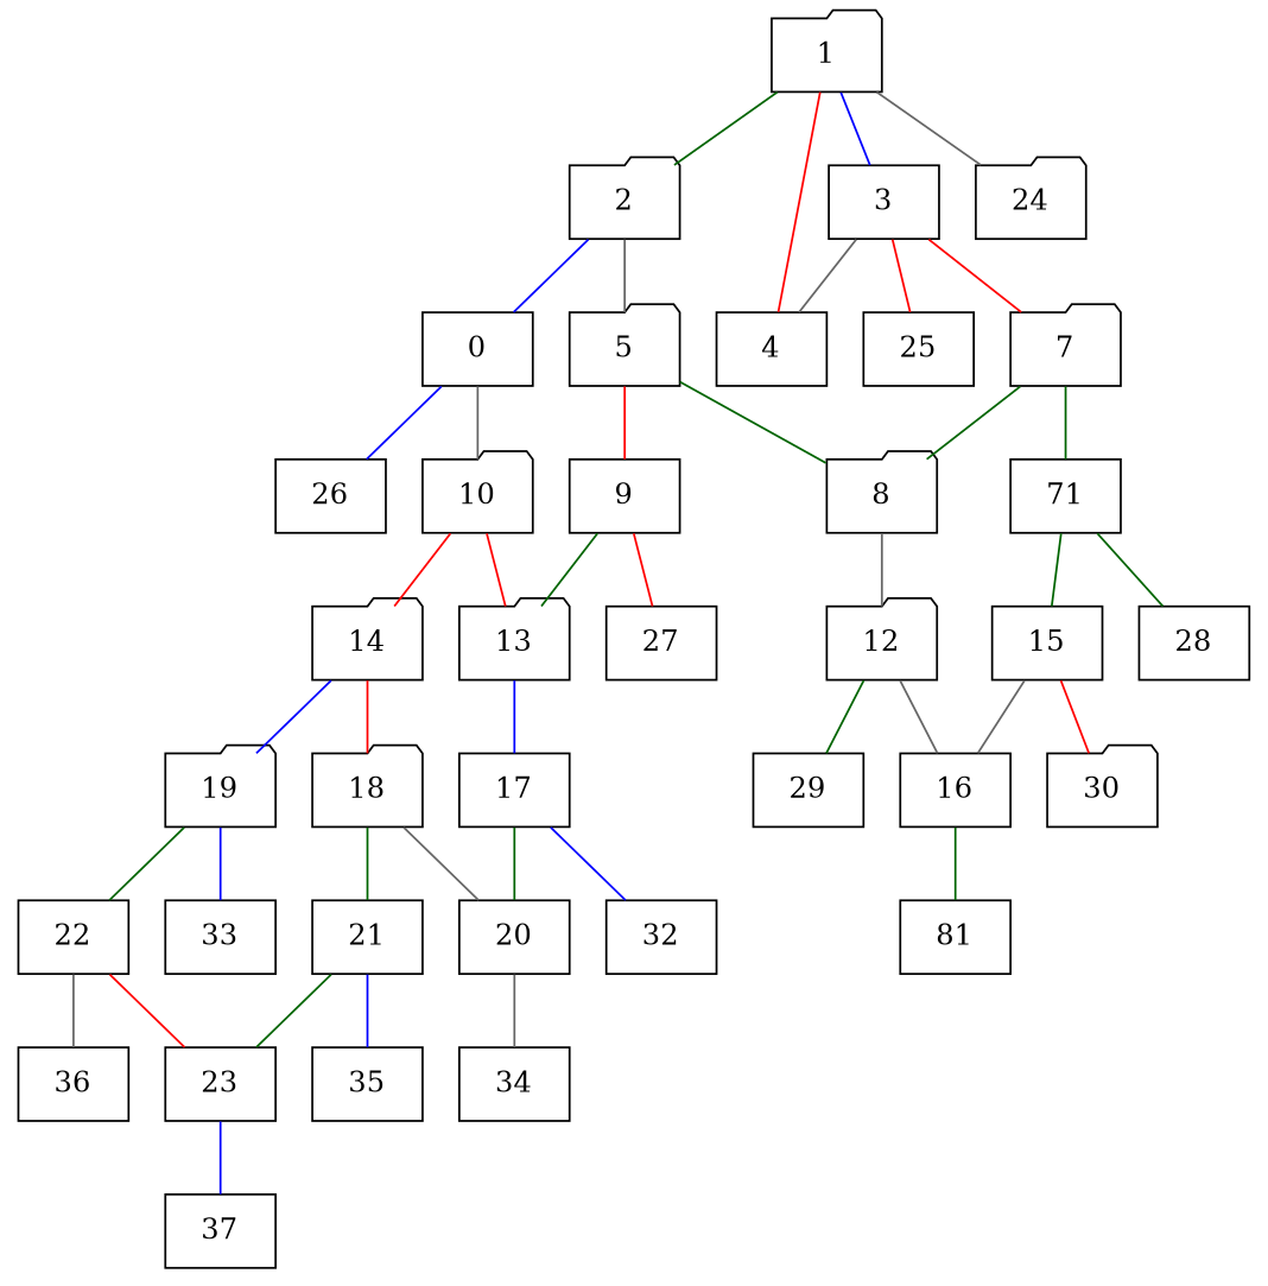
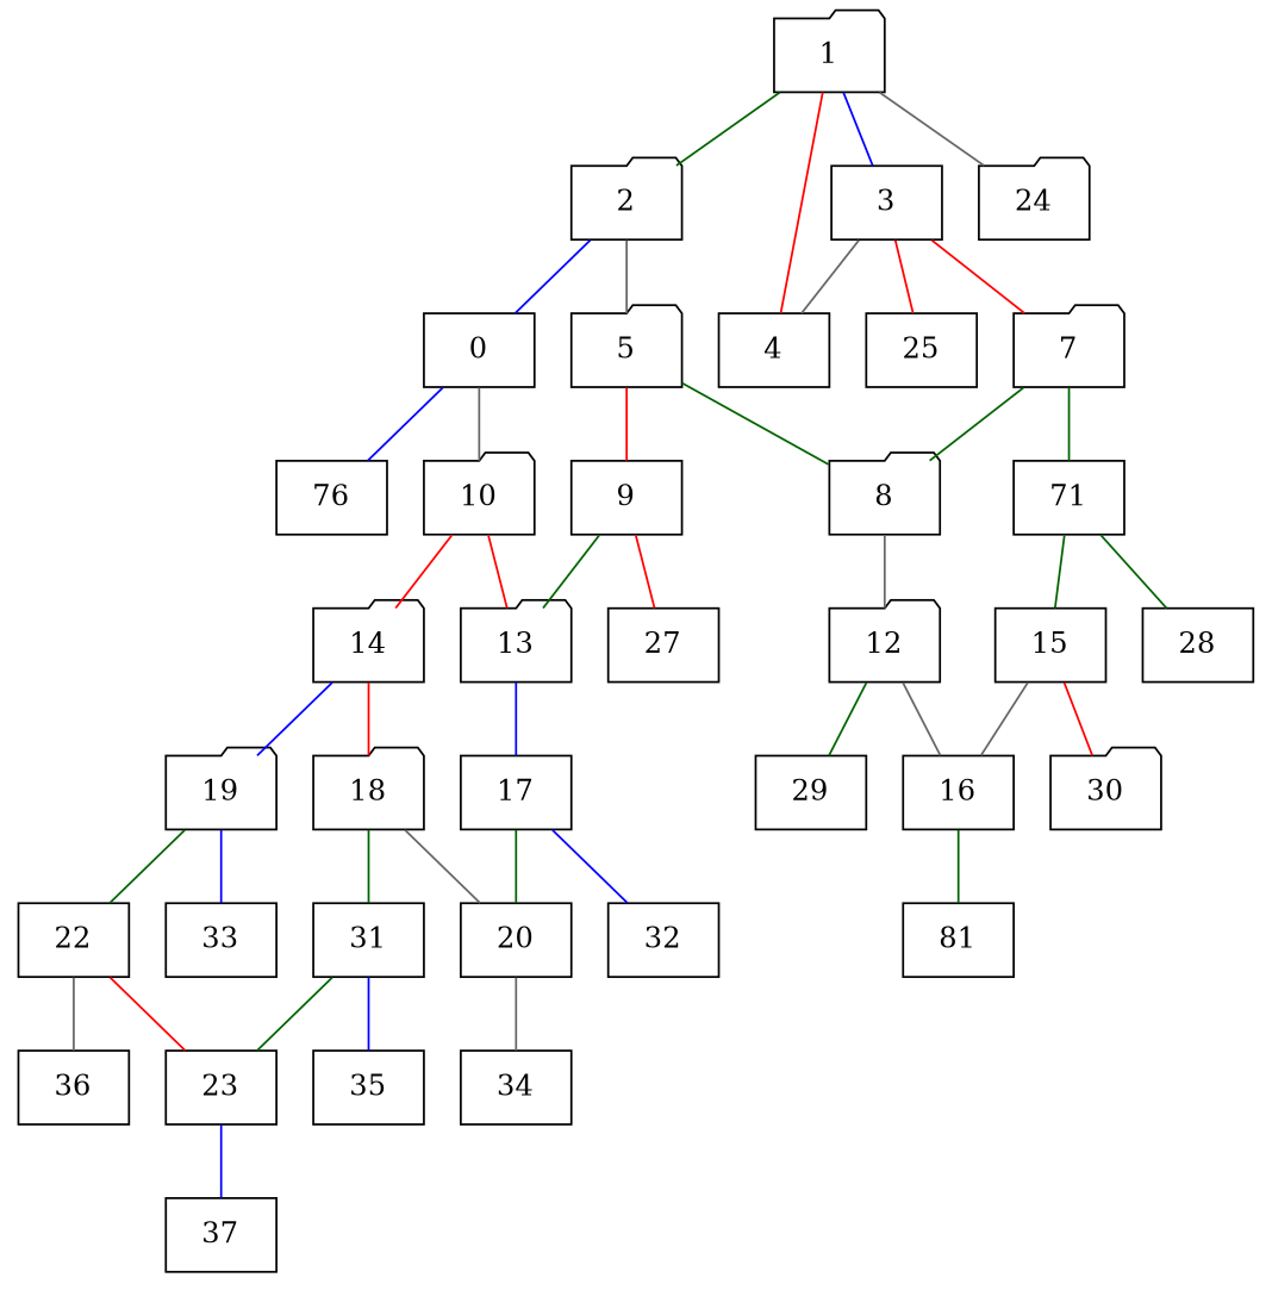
  graph {
    node [chem=C shape=box]
    edge [color=darkgreen valence=1]
    1 [shape=folder]
    2 [shape=folder]
    3
    4 [chem=O]
    24 [chem=H shape=folder]
    5 [shape=folder]
    n7 [label=0]
    7 [shape=folder]
    25 [chem=H]
    8 [shape=folder]
    9
    10 [shape=folder]
-   26 [chem=H]
+   26 [chem=H label=76]
    n14 [label=71]
    12 [shape=folder]
    13 [shape=folder]
    27 [chem=H]
    14 [shape=folder]
    15
    28 [chem=H]
    16
    29 [chem=H]
    17
    18 [shape=folder]
    19 [shape=folder]
    30 [chem=H shape=folder]
    n27 [chem=H label=81]
    20
    32 [chem=H]
-   21
+   21 [label=31]
    22
    33 [chem=H]
    34 [chem=H]
    23
    35 [chem=H]
    36 [chem=H]
    37 [chem=H]
    1 -- 2
    1 -- 3 [color=blue]
    1 -- 4 [color=red]
    1 -- 24 [color=gray40]
    2 -- 5 [color=gray40 valence=2]
    2 -- n7 [color=blue]
    3 -- 4 [color=gray40]
    3 -- 7 [color=red]
    3 -- 25 [color=red]
    5 -- 8
    5 -- 9 [color=red]
    n7 -- 10 [color=gray40 valence=2]
    n7 -- 26 [color=blue]
    7 -- 8 [valence=2]
    7 -- n14
    8 -- 12 [color=gray40]
    9 -- 13 [valence=2]
    9 -- 27 [color=red]
    10 -- 13 [color=red]
    10 -- 14 [color=red]
    n14 -- 15 [valence=2]
    n14 -- 28
    12 -- 16 [color=gray40 valence=2]
    12 -- 29
    13 -- 17 [color=blue]
    14 -- 18 [color=red valence=2]
    14 -- 19 [color=blue]
    15 -- 16 [color=gray40]
    15 -- 30 [color=red]
    16 -- n27
    17 -- 20 [valence=2]
    17 -- 32 [color=blue]
    18 -- 20 [color=gray40]
    18 -- 21
    19 -- 22 [valence=2]
    19 -- 33 [color=blue]
    20 -- 34 [color=gray40]
    21 -- 23 [valence=2]
    21 -- 35 [color=blue]
    22 -- 23 [color=red]
    22 -- 36 [color=gray40]
    23 -- 37 [color=blue]
  }
